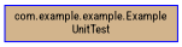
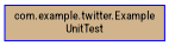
  digraph {
    rankdir=LR
    fontname="Roboto Condensed"
-   n1 [color=blue fillcolor=tan fontname="Roboto Condensed" fontsize=10 height=0.2 label="com.example.example.Example\lUnitTest" shape=record style=filled width=0.4]
+   n1 [color=blue fillcolor=tan fontname="Roboto Condensed" fontsize=10 height=0.2 label="com.example.twitter.Example\lUnitTest" shape=record style=filled width=0.4]
  }
